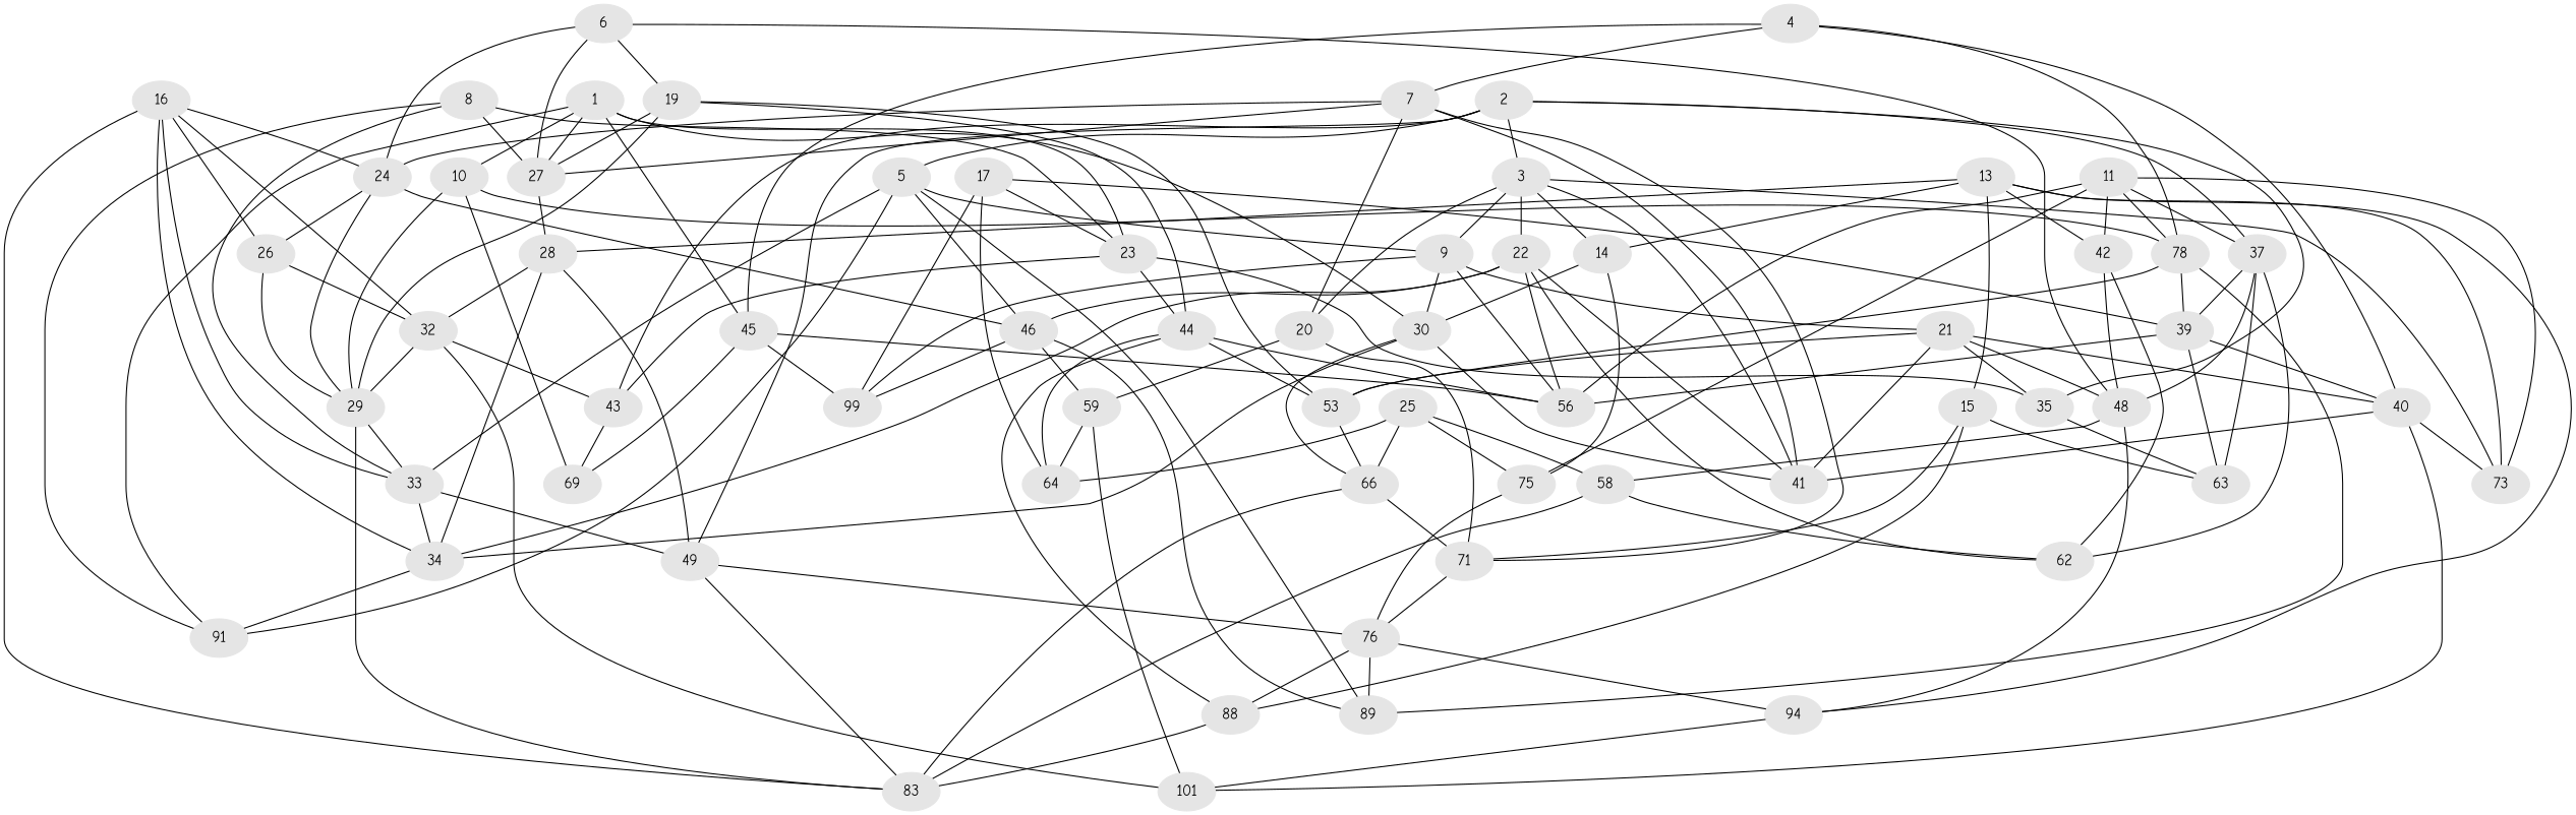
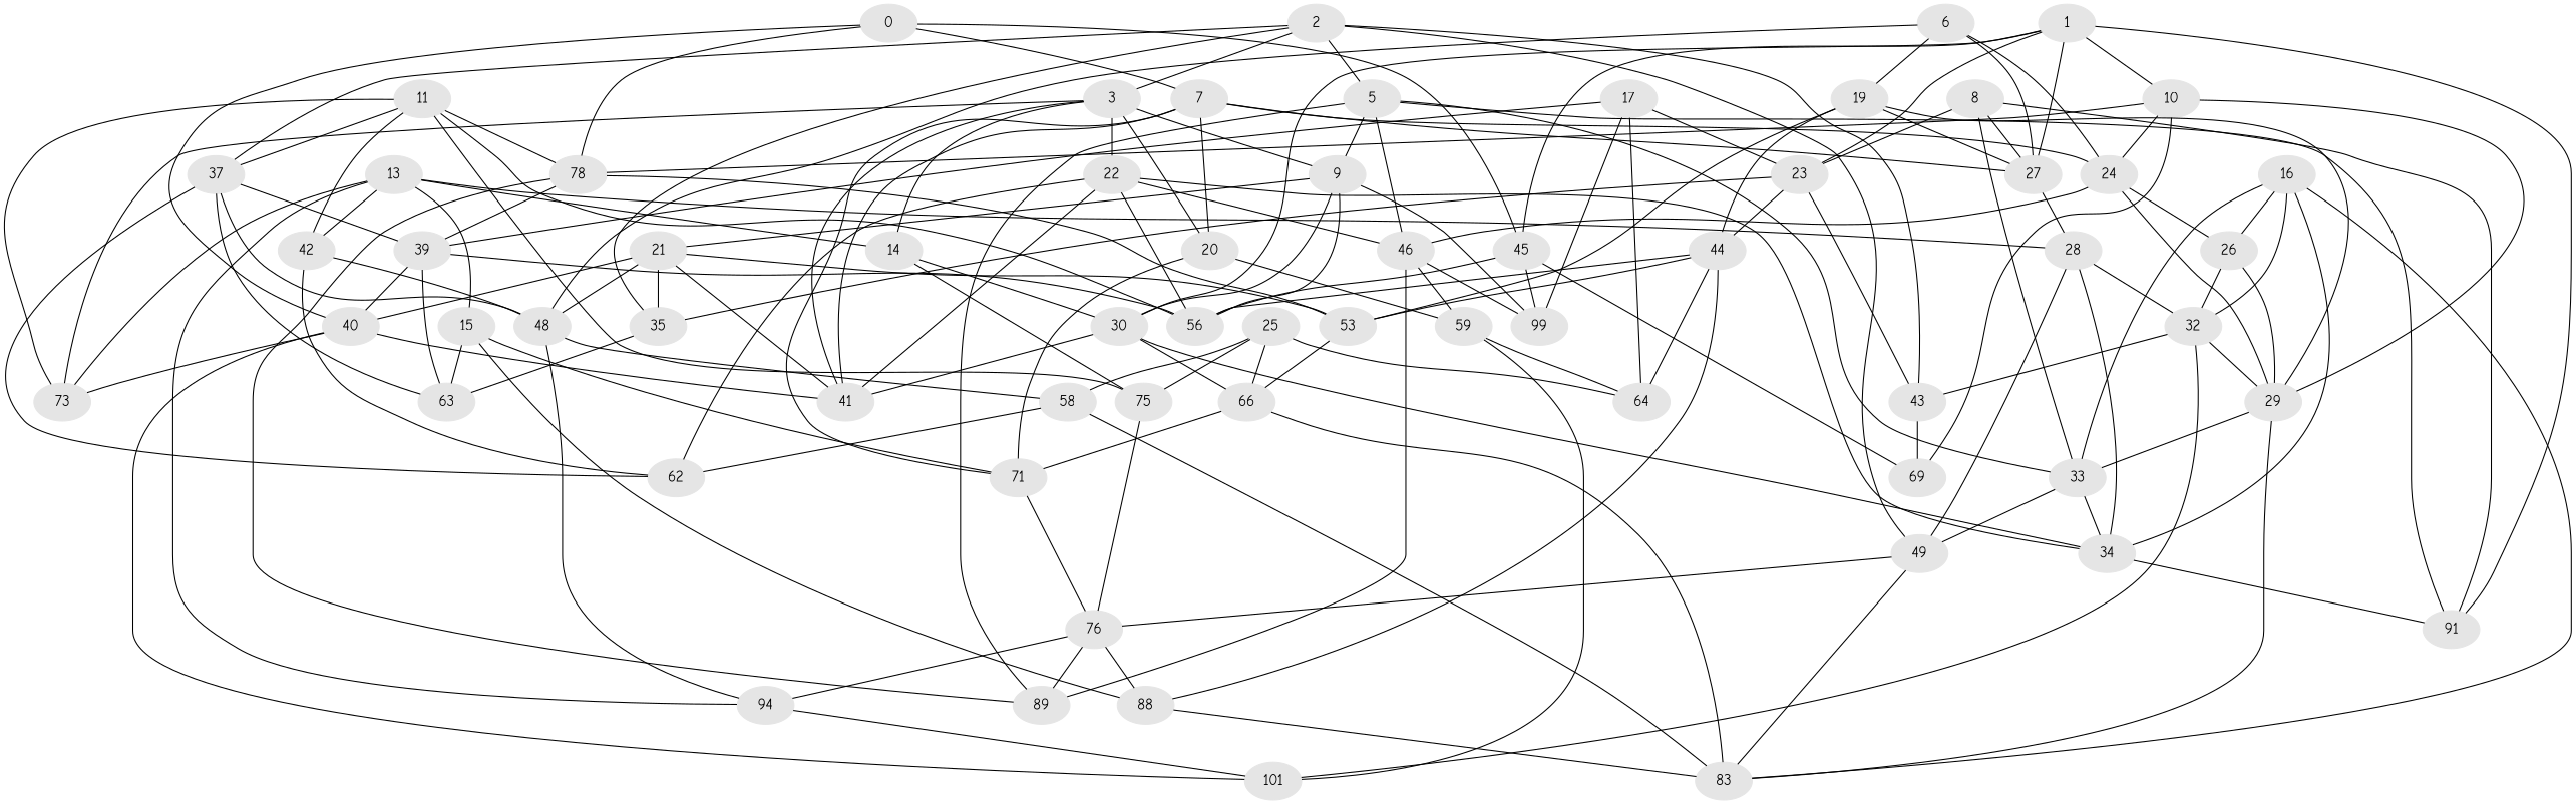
  graph {
    fontname="Comic Neue"
    node [color=gray90 fontname="Comic Neue" style=filled]
    edge [fontname="Comic Neue"]
    1 [super="+97"]
    10
    23 [super="+38"]
    27 [super="+88"]
    30 [super="+61"]
    45 [super="+78"]
    91
    n8 [label=78 super="+50"]
    29 [super="+82"]
    69
    35
    43
    44 [super="+65"]
    28 [super="+98"]
    41 [super="+95"]
    34 [super="+70"]
    66 [super="+90"]
    56 [super="+85"]
    99
    2 [super="+77"]
    3 [super="+60"]
    5 [super="+67"]
    37 [super="+72"]
    49 [super="+93"]
    9 [super="+12"]
    14
    20
    22 [super="+36"]
    73
    33 [super="+51"]
    46 [super="+52"]
    89
    63
    48 [super="+54"]
    39 [super="+92"]
    62
    83 [super="+96"]
    76 [super="+86"]
    21 [super="+31"]
    75
    71 [super="+100"]
    59
    7 [super="+81"]
    24 [super="+74"]
-   4
+   4 [label=0]
    40 [super="+57"]
    53 [super="+79"]
    101
    19 [super="+84"]
    6
    26
    94
    58
    8
    11 [super="+47"]
    42
    13 [super="+55"]
    15
    n59 [label=88]
    32 [super="+87"]
    16 [super="+68"]
    17
    64
    25
    1 -- 10
    1 -- 23
    1 -- 27
    1 -- 30
    1 -- 45
    1 -- 91
    10 -- n8
    10 -- 29
    10 -- 69
    23 -- 35
    23 -- 43
    23 -- 44
    27 -- 28
    30 -- 41
    30 -- 34
    30 -- 66
    45 -- 69
    45 -- 56
    45 -- 99
    n8 -- 89
    n8 -- 39
    n8 -- 53
    29 -- 33
    29 -- 83
    35 -- 63
    43 -- 69
    44 -- 56
    44 -- 53
    44 -- n59
    44 -- 64
    28 -- 34
    28 -- 49 [weight=2]
    28 -- 32
    34 -- 91
    66 -- 83
    66 -- 71 [weight=2]
    2 -- 35
    2 -- 43
    2 -- 3
    2 -- 5
    2 -- 37
    2 -- 49
    3 -- 41
    3 -- 9
    3 -- 14
    3 -- 20
    3 -- 22
    3 -- 73
    5 -- 91
    5 -- 9
    5 -- 33
    5 -- 46
    5 -- 89
    37 -- 63
    37 -- 48
    37 -- 39
    37 -- 62
    49 -- 83
    49 -- 76
    9 -- 30
    9 -- 56
    9 -- 99
    9 -- 21
    14 -- 30
    14 -- 75
    20 -- 71
    20 -- 59
    22 -- 41
    22 -- 34
    22 -- 56
    22 -- 46
    22 -- 62
    33 -- 34
    33 -- 49
    46 -- 99
    46 -- 89
    46 -- 59
    48 -- 94
    48 -- 58
    39 -- 56
    39 -- 63
    39 -- 40
    76 -- 89
    76 -- 94
    76 -- n59
    21 -- 35
    21 -- 41
    21 -- 48
    21 -- 40
    21 -- 53
    75 -- 76
    71 -- 76
    59 -- 101
    59 -- 64
    7 -- 27
    7 -- 41
    7 -- 20
    7 -- 71
    7 -- 24
    24 -- 29
    24 -- 46
    24 -- 26
    4 -- 45
    4 -- n8
    4 -- 7
    4 -- 40
    40 -- 41
    40 -- 73
    40 -- 101
    53 -- 66
    19 -- 27
    19 -- 29
    19 -- 44
    19 -- 53 [weight=2]
    6 -- 27
    6 -- 48
    6 -- 24
    6 -- 19
    26 -- 29
    26 -- 32
    94 -- 101
    58 -- 62
    58 -- 83
    8 -- 23
    8 -- 27
    8 -- 91
    8 -- 33
    11 -- n8
    11 -- 56
    11 -- 37
    11 -- 73
    11 -- 75
    11 -- 42
    42 -- 48
    42 -- 62
    13 -- 28
    13 -- 14
    13 -- 73
    13 -- 94
    13 -- 42
    13 -- 15
    15 -- 63
    15 -- 71
    15 -- n59
    n59 -- 83
    32 -- 29
    32 -- 43
    32 -- 101
    16 -- 34
    16 -- 33
    16 -- 83
-   16 -- 24
+   10 -- 24
    16 -- 26
    16 -- 32
    17 -- 23
    17 -- 99
    17 -- 39
    17 -- 64
    25 -- 66
    25 -- 75
    25 -- 58
    25 -- 64
  }
